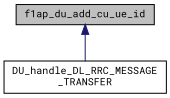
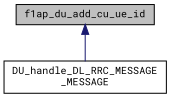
  digraph {
    rankdir=TB
    fontname="Roboto Mono"
    node [color=black fontname="Roboto Mono" fontsize=10 shape=record style=filled]
    n1 [fillcolor=grey75 fontcolor=black height=0.2 label=f1ap_du_add_cu_ue_id width=0.4]
-   n2 [fillcolor=white height=0.2 label="DU_handle_DL_RRC_MESSAGE\l_TRANSFER" width=0.4]
+   n2 [fillcolor=white height=0.2 label="DU_handle_DL_RRC_MESSAGE\l_MESSAGE" width=0.4]
    n1 -> n2 [color=midnightblue dir=back fontname="Roboto Mono" fontsize=10 labelfontname=Helvetica labelfontsize=10 style=solid]
  }
